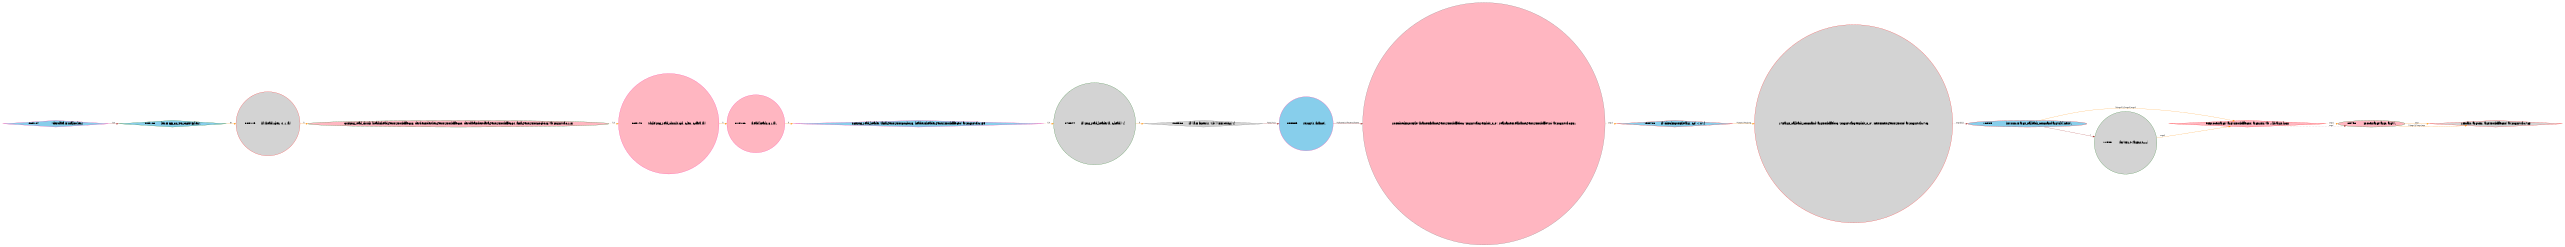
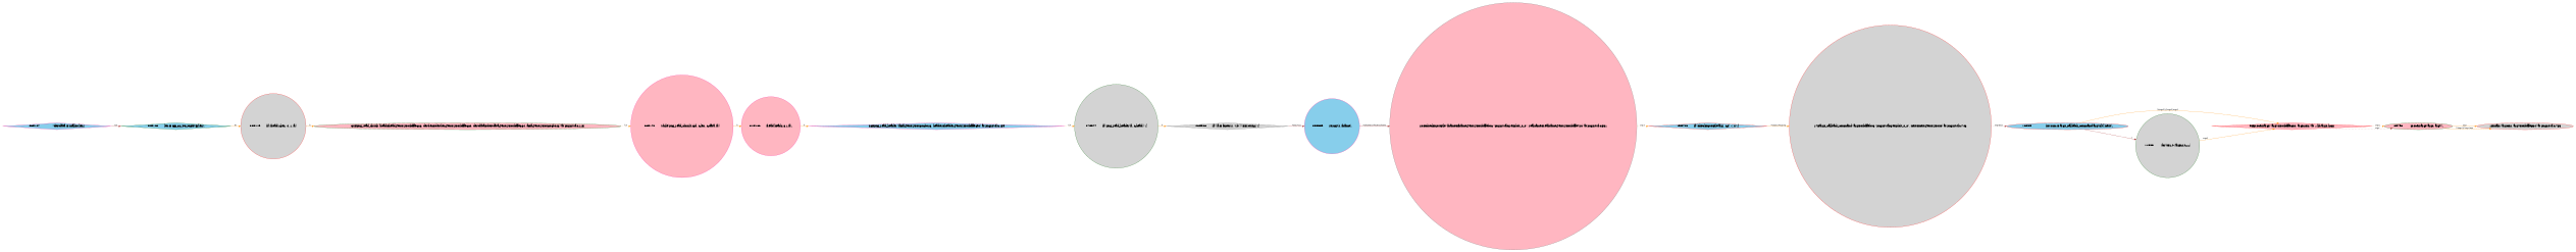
  digraph {
    rankdir=LR
    node [style=filled fillcolor=lightpink color=red shape=circle]
    edge [color=darkorange fontname=Verdana fontsize=10 style=solid]
    "33#170	    while(png_read_chunk(&id, &len, &data, fi))" [color=deeppink]
    "31#166	    fread(head2,8,1,fi);" [color=deeppink]
    "34#png_read_chunk (head=head@entry=0xbfffe688, destlen=destlen@entry=0xbfffe680, destdata=destdata@entry=0xbfffe684, fi=fi@entry=0x806b028) at png2swf.c:115" [shape=ellipse color=darkgreen]
    "38#119	    if(!fread(&len, 4, 1, fi))" [fillcolor=lightgrey]
-   "1#main (argc=2, argv=0xbfffe854) at png2swf.c:785" [shape=diamond fillcolor=lightgrey]
+   "1#main (argc=2, argv=0xbfffe854) at png2swf.c:785" [shape=ellipse fillcolor=lightgrey]
    "8#796	    processargs(argc, argv);" [color=darkgreen shape=ellipse]
    "9#processargs (argv2=0xbfffe854, argn2=2) at ../lib/args.h:38" [shape=diamond]
    "42#123	    len = BE_32_TO_NATIVE(len);" [fillcolor=skyblue color=darkgreen shape=diamond]
    "11#43	    for(t=1;t<argn2;t++)" [fillcolor=lightgrey color=darkgreen]
    "46#127		    *destdata = malloc(len);" [fillcolor=skyblue color=deeppink shape=diamond]
    "16#89		    int num = args_callback_command(argv2[t],next);" [fillcolor=skyblue shape=ellipse]
    "17#args_callback_command (arg=0xbfffeb06 \"png2swflog/exploit_0_0\", next=next@entry=0x0) at png2swf.c:746" [fillcolor=lightgrey]
    "19#748	    if (CheckInputFile(arg, &s) < 0) \{" [fillcolor=skyblue shape=diamond]
    "20#CheckInputFile (fname=fname@entry=0xbfffeb06 \"png2swflog/exploit_0_0\", realname=realname@entry=0xbfffe72c) at png2swf.c:551" [color=gray40]
    "25#559	    strcpy(s, fname);" [fillcolor=skyblue color=deeppink]
    "26#563	    if ((fi = fopen(s, \"rb\")) == NULL) \{" [fillcolor=lightgrey color=gray40 shape=diamond]
    "27#577	    if(!png_read_header(fi, &head)) \{" [fillcolor=lightgrey color=darkgreen]
    "28#png_read_header (fi=fi@entry=0x806b028, header=header@entry=0xbfffe6e0) at png2swf.c:159" [shape=diamond fillcolor=skyblue color=deeppink]
    "33#170	    while(png_read_chunk(&id, &len, &data, fi))" -> "31#166	    fread(head2,8,1,fi);" [label=fi]
    "31#166	    fread(head2,8,1,fi);" -> "28#png_read_header (fi=fi@entry=0x806b028, header=header@entry=0xbfffe6e0) at png2swf.c:159" [label=fi]
    "34#png_read_chunk (head=head@entry=0xbfffe688, destlen=destlen@entry=0xbfffe680, destdata=destdata@entry=0xbfffe684, fi=fi@entry=0x806b028) at png2swf.c:115" -> "33#170	    while(png_read_chunk(&id, &len, &data, fi))" [label="fi,3" style=dotted]
    "38#119	    if(!fread(&len, 4, 1, fi))" -> "34#png_read_chunk (head=head@entry=0xbfffe688, destlen=destlen@entry=0xbfffe680, destdata=destdata@entry=0xbfffe684, fi=fi@entry=0x806b028) at png2swf.c:115" [label=fi]
    "8#796	    processargs(argc, argv);" -> "1#main (argc=2, argv=0xbfffe854) at png2swf.c:785" [label=argv]
    "8#796	    processargs(argc, argv);" -> "1#main (argc=2, argv=0xbfffe854) at png2swf.c:785" [label="*\\(argc\\)|*argc|argc"]
    "9#processargs (argv2=0xbfffe854, argn2=2) at ../lib/args.h:38" -> "8#796	    processargs(argc, argv);" [label="argc,0" style=dotted]
    "9#processargs (argv2=0xbfffe854, argn2=2) at ../lib/args.h:38" -> "8#796	    processargs(argc, argv);" [color=brown label="argv,1" style=dotted]
    "42#123	    len = BE_32_TO_NATIVE(len);" -> "38#119	    if(!fread(&len, 4, 1, fi))" [label=len]
    "11#43	    for(t=1;t<argn2;t++)" -> "9#processargs (argv2=0xbfffe854, argn2=2) at ../lib/args.h:38" [label=argn2]
    "46#127		    *destdata = malloc(len);" -> "42#123	    len = BE_32_TO_NATIVE(len);" [color=brown label=len]
    "16#89		    int num = args_callback_command(argv2[t],next);" -> "9#processargs (argv2=0xbfffe854, argn2=2) at ../lib/args.h:38" [label="*\\(argv2\\)|*argv2|argv2"]
    "16#89		    int num = args_callback_command(argv2[t],next);" -> "11#43	    for(t=1;t<argn2;t++)" [color=brown label=t]
    "17#args_callback_command (arg=0xbfffeb06 \"png2swflog/exploit_0_0\", next=next@entry=0x0) at png2swf.c:746" -> "16#89		    int num = args_callback_command(argv2[t],next);" [color=brown label="argv2[t],0" style=dotted]
    "19#748	    if (CheckInputFile(arg, &s) < 0) \{" -> "17#args_callback_command (arg=0xbfffeb06 \"png2swflog/exploit_0_0\", next=next@entry=0x0) at png2swf.c:746" [label="*\\(arg\\)|*arg|arg"]
    "20#CheckInputFile (fname=fname@entry=0xbfffeb06 \"png2swflog/exploit_0_0\", realname=realname@entry=0xbfffe72c) at png2swf.c:551" -> "19#748	    if (CheckInputFile(arg, &s) < 0) \{" [label="arg,0" style=dotted]
    "25#559	    strcpy(s, fname);" -> "20#CheckInputFile (fname=fname@entry=0xbfffeb06 \"png2swflog/exploit_0_0\", realname=realname@entry=0xbfffe72c) at png2swf.c:551" [color=brown label="*\\(fname\\)|*fname|fname"]
    "26#563	    if ((fi = fopen(s, \"rb\")) == NULL) \{" -> "25#559	    strcpy(s, fname);" [color=brown label="*\\(s\\)|*s|s"]
    "27#577	    if(!png_read_header(fi, &head)) \{" -> "26#563	    if ((fi = fopen(s, \"rb\")) == NULL) \{" [label=fi]
    "28#png_read_header (fi=fi@entry=0x806b028, header=header@entry=0xbfffe6e0) at png2swf.c:159" -> "27#577	    if(!png_read_header(fi, &head)) \{" [label="fi,0" style=dotted]
  }
